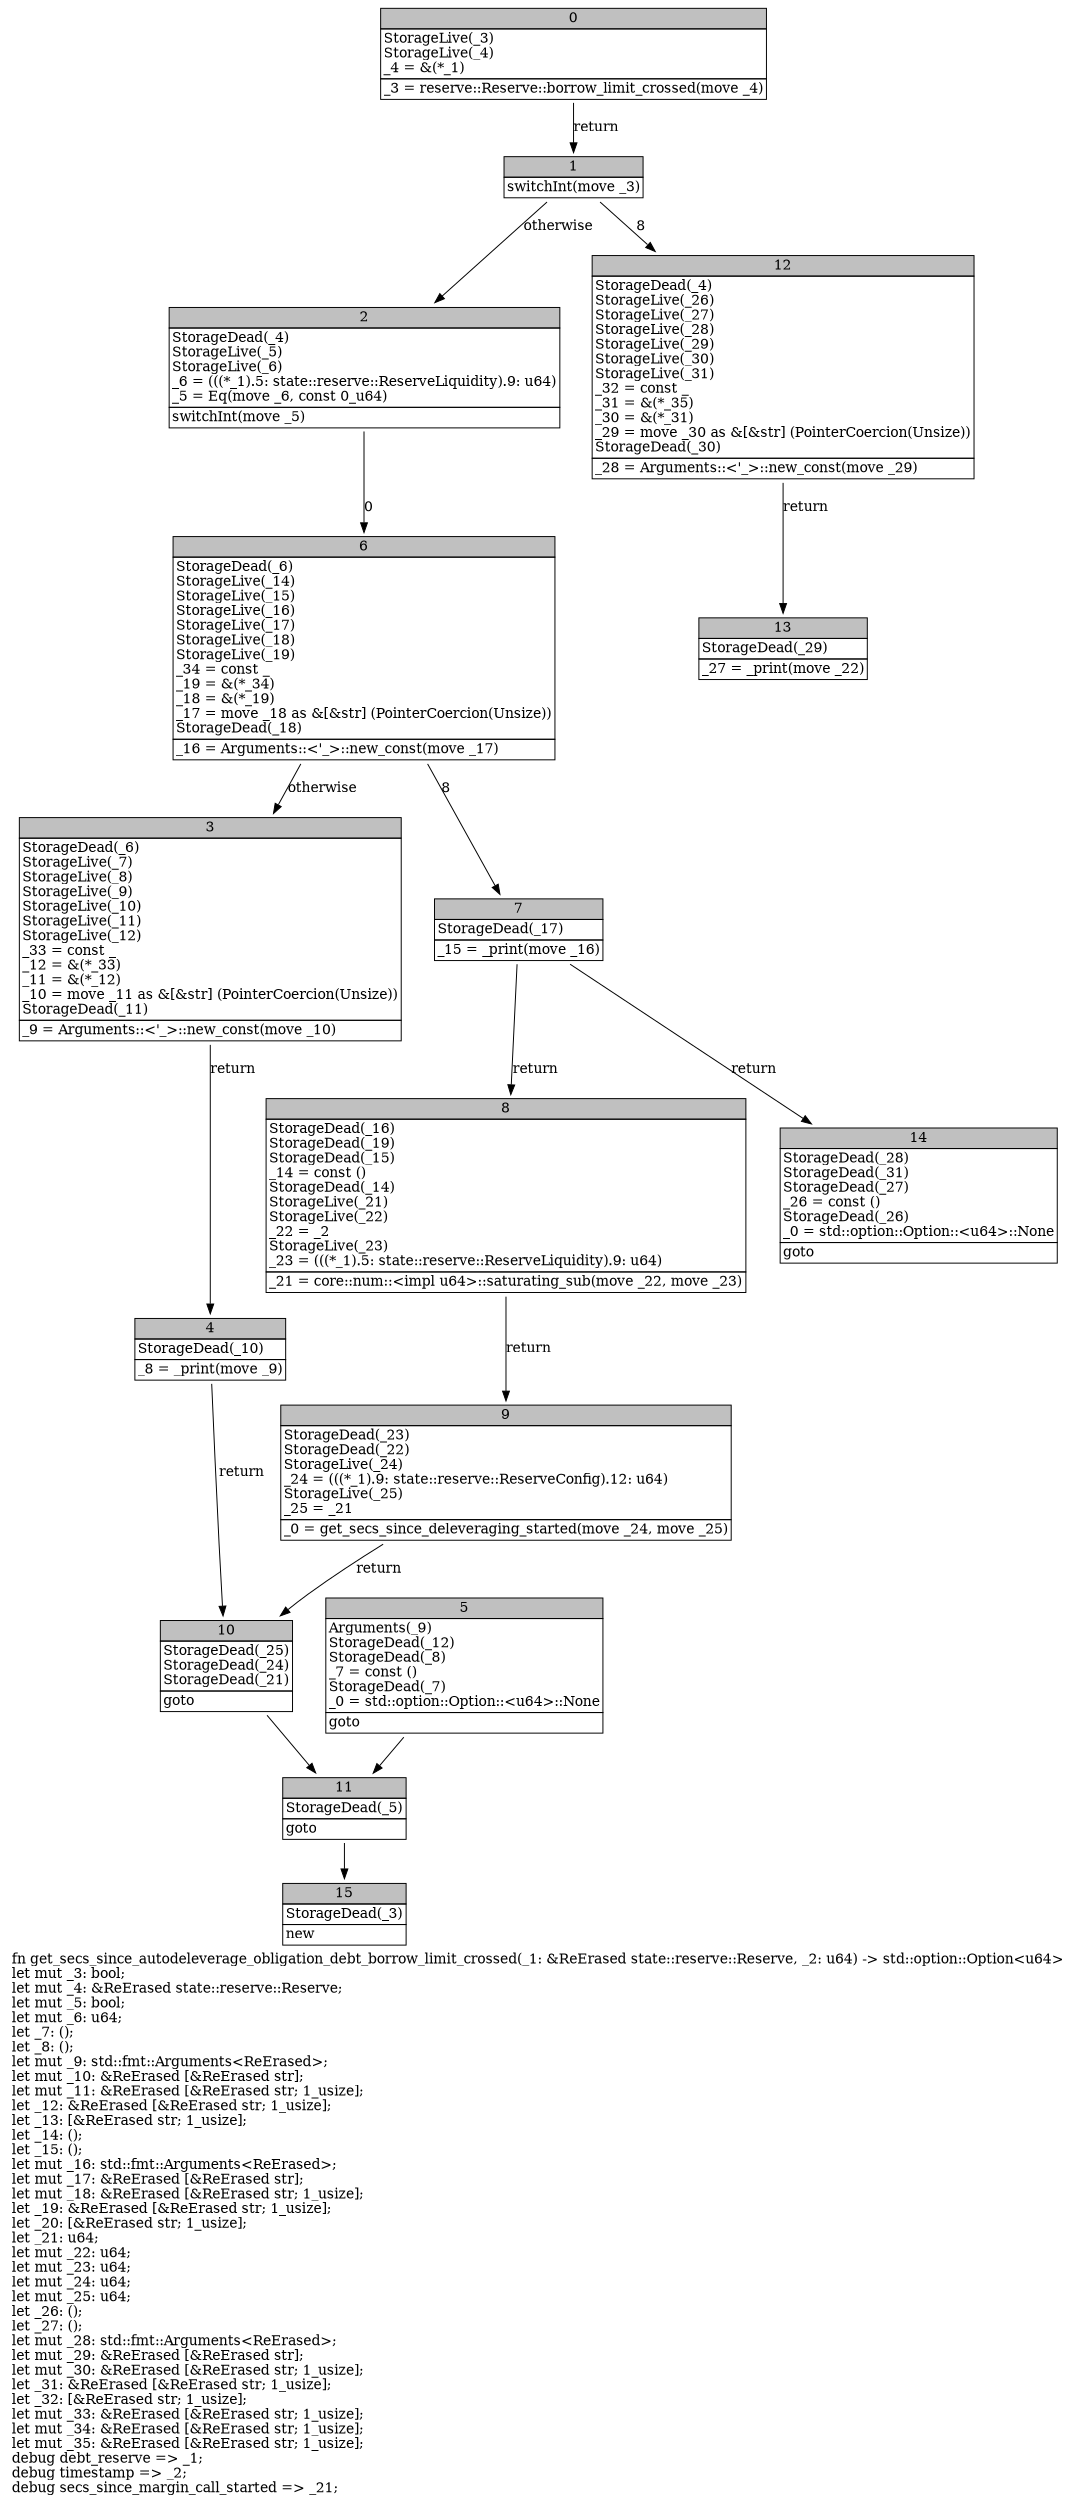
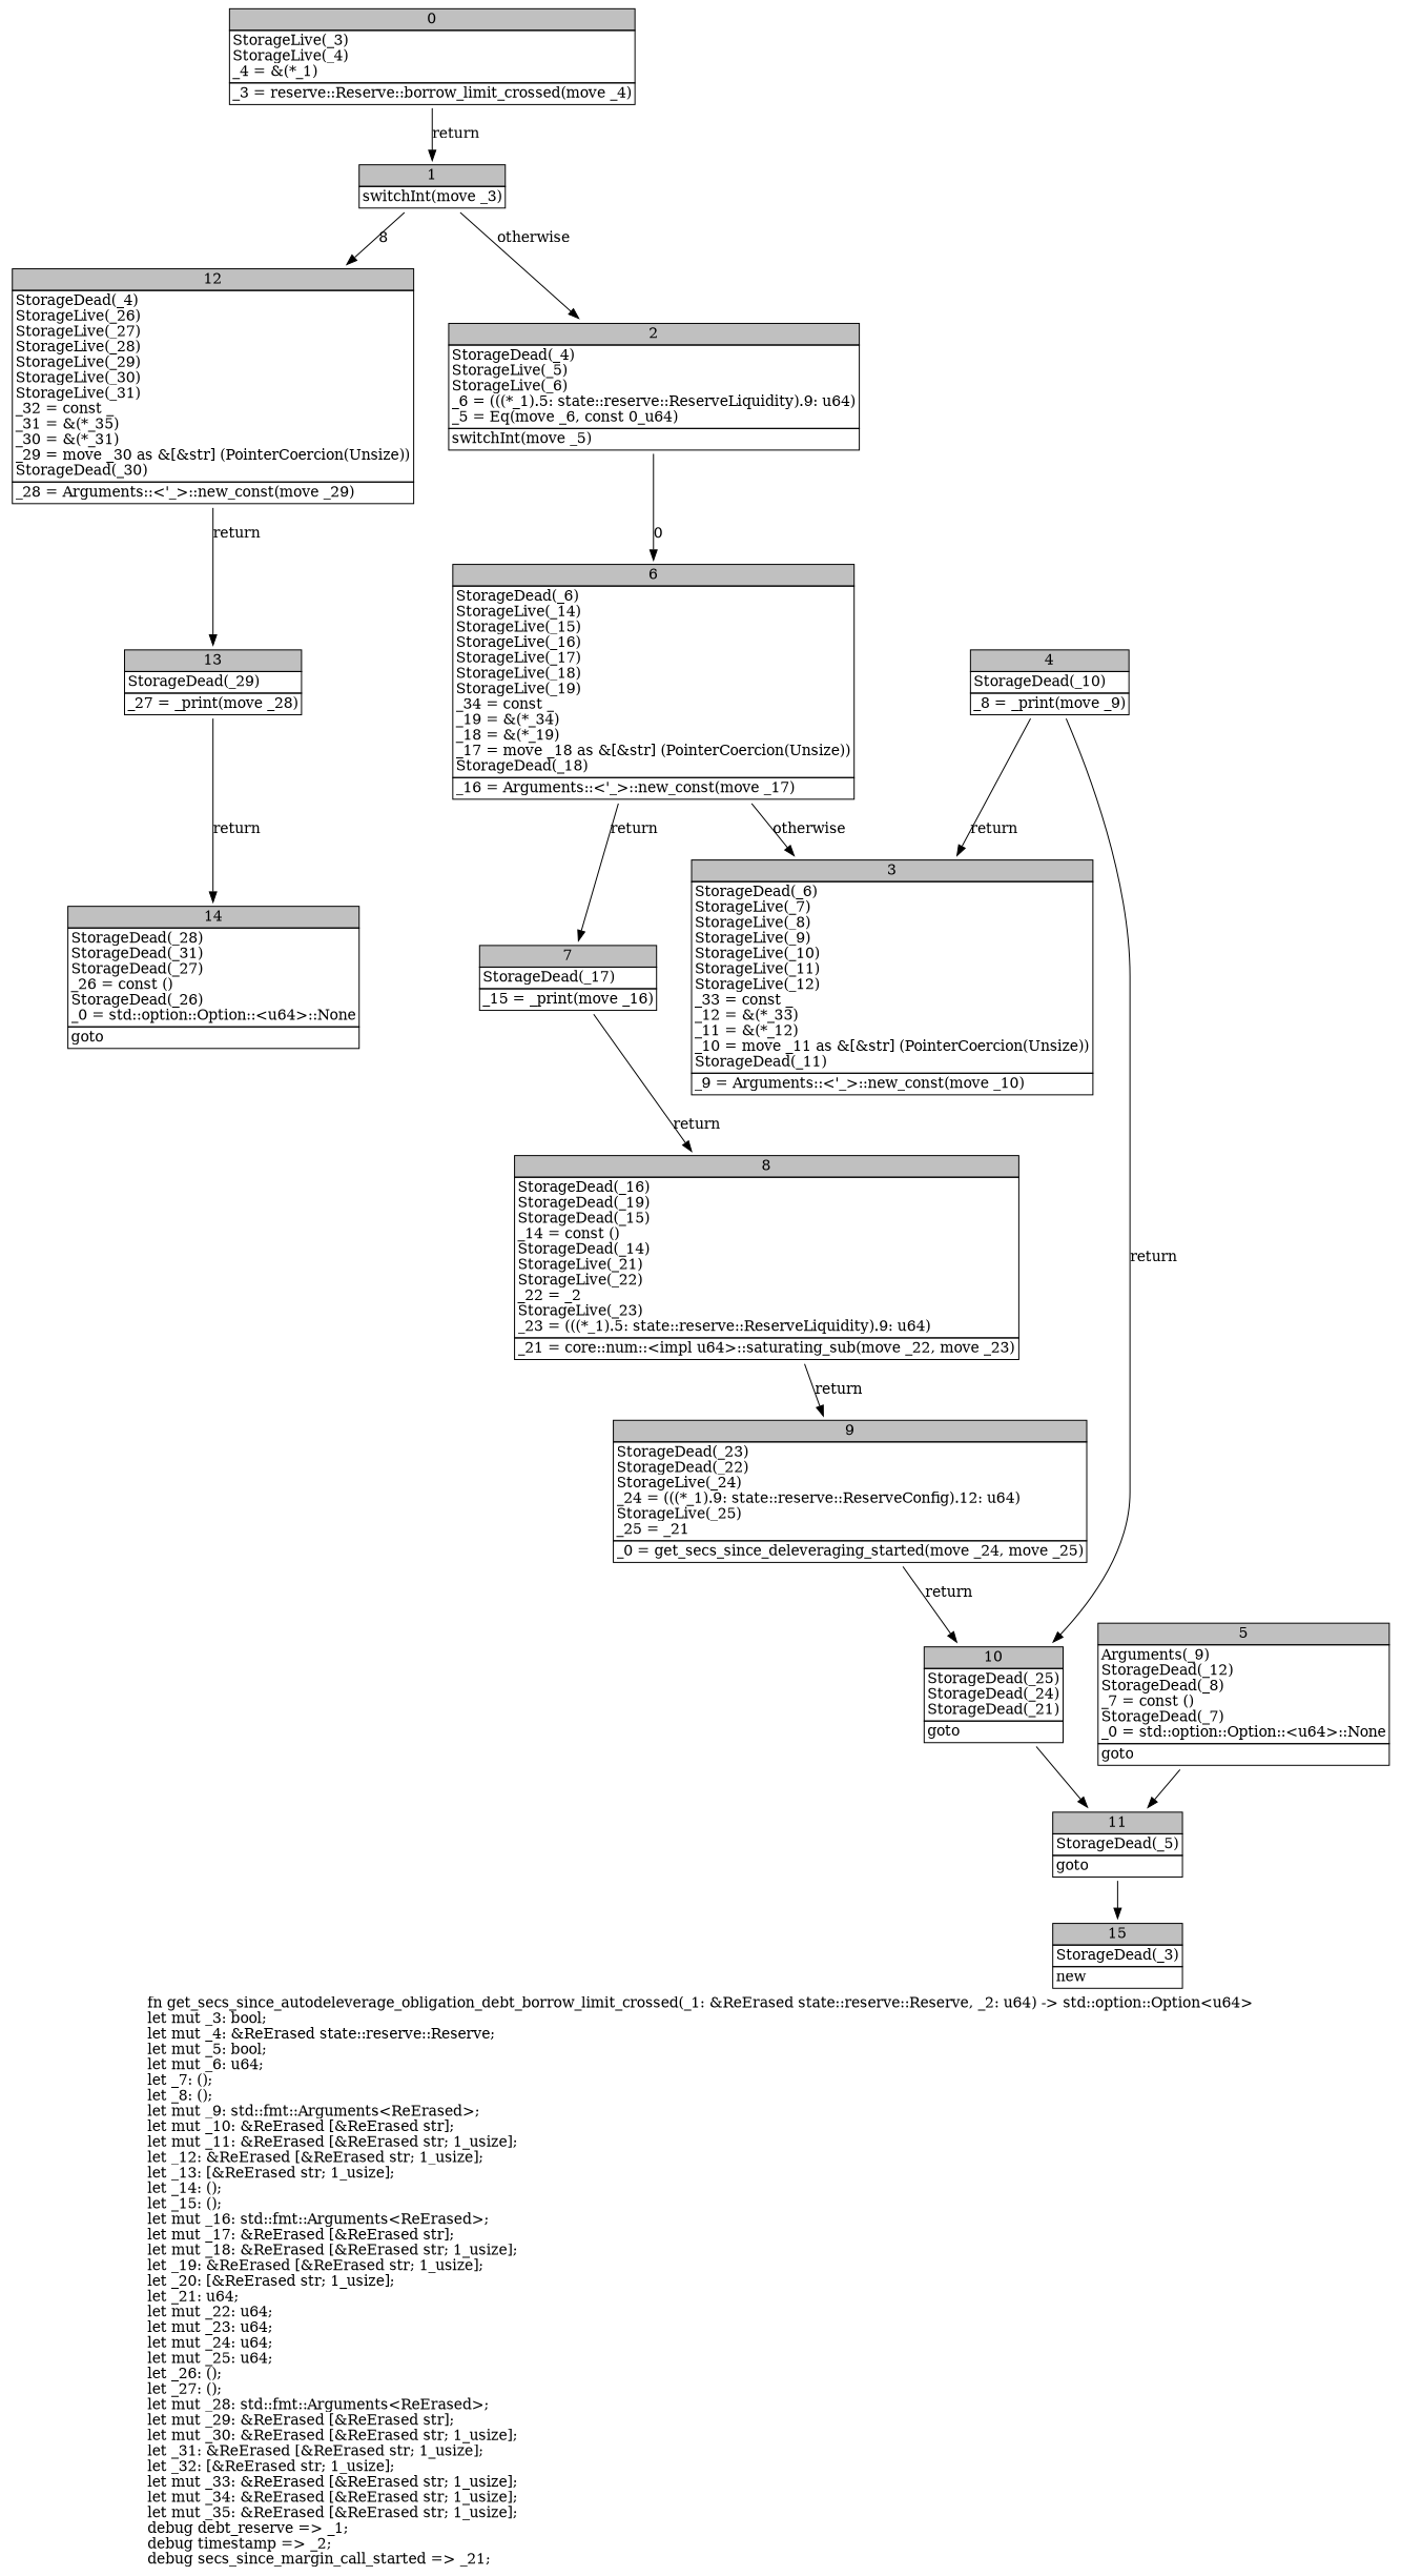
  digraph {
    fontname="DejaVu Serif"
    label=<fn get_secs_since_autodeleverage_obligation_debt_borrow_limit_crossed(_1: &amp;ReErased state::reserve::Reserve, _2: u64) -&gt; std::option::Option&lt;u64&gt;<br align="left"/>let mut _3: bool;<br align="left"/>let mut _4: &amp;ReErased state::reserve::Reserve;<br align="left"/>let mut _5: bool;<br align="left"/>let mut _6: u64;<br align="left"/>let _7: ();<br align="left"/>let _8: ();<br align="left"/>let mut _9: std::fmt::Arguments&lt;ReErased&gt;;<br align="left"/>let mut _10: &amp;ReErased [&amp;ReErased str];<br align="left"/>let mut _11: &amp;ReErased [&amp;ReErased str; 1_usize];<br align="left"/>let _12: &amp;ReErased [&amp;ReErased str; 1_usize];<br align="left"/>let _13: [&amp;ReErased str; 1_usize];<br align="left"/>let _14: ();<br align="left"/>let _15: ();<br align="left"/>let mut _16: std::fmt::Arguments&lt;ReErased&gt;;<br align="left"/>let mut _17: &amp;ReErased [&amp;ReErased str];<br align="left"/>let mut _18: &amp;ReErased [&amp;ReErased str; 1_usize];<br align="left"/>let _19: &amp;ReErased [&amp;ReErased str; 1_usize];<br align="left"/>let _20: [&amp;ReErased str; 1_usize];<br align="left"/>let _21: u64;<br align="left"/>let mut _22: u64;<br align="left"/>let mut _23: u64;<br align="left"/>let mut _24: u64;<br align="left"/>let mut _25: u64;<br align="left"/>let _26: ();<br align="left"/>let _27: ();<br align="left"/>let mut _28: std::fmt::Arguments&lt;ReErased&gt;;<br align="left"/>let mut _29: &amp;ReErased [&amp;ReErased str];<br align="left"/>let mut _30: &amp;ReErased [&amp;ReErased str; 1_usize];<br align="left"/>let _31: &amp;ReErased [&amp;ReErased str; 1_usize];<br align="left"/>let _32: [&amp;ReErased str; 1_usize];<br align="left"/>let mut _33: &amp;ReErased [&amp;ReErased str; 1_usize];<br align="left"/>let mut _34: &amp;ReErased [&amp;ReErased str; 1_usize];<br align="left"/>let mut _35: &amp;ReErased [&amp;ReErased str; 1_usize];<br align="left"/>debug debt_reserve =&gt; _1;<br align="left"/>debug timestamp =&gt; _2;<br align="left"/>debug secs_since_margin_call_started =&gt; _21;<br align="left"/>>
    node [fontname="DejaVu Serif" shape=none]
    edge [fontname="DejaVu Serif"]
    n1 [label=<<table border="0" cellborder="1" cellspacing="0"><tr><td bgcolor="gray" align="center" colspan="1">0</td></tr><tr><td align="left" balign="left">StorageLive(_3)<br/>StorageLive(_4)<br/>_4 = &amp;(*_1)<br/></td></tr><tr><td align="left">_3 = reserve::Reserve::borrow_limit_crossed(move _4)</td></tr></table>>]
    n2 [label=<<table border="0" cellborder="1" cellspacing="0"><tr><td bgcolor="gray" align="center" colspan="1">1</td></tr><tr><td align="left">switchInt(move _3)</td></tr></table>>]
    n3 [label=<<table border="0" cellborder="1" cellspacing="0"><tr><td bgcolor="gray" align="center" colspan="1">2</td></tr><tr><td align="left" balign="left">StorageDead(_4)<br/>StorageLive(_5)<br/>StorageLive(_6)<br/>_6 = (((*_1).5: state::reserve::ReserveLiquidity).9: u64)<br/>_5 = Eq(move _6, const 0_u64)<br/></td></tr><tr><td align="left">switchInt(move _5)</td></tr></table>>]
    n4 [label=<<table border="0" cellborder="1" cellspacing="0"><tr><td bgcolor="gray" align="center" colspan="1">12</td></tr><tr><td align="left" balign="left">StorageDead(_4)<br/>StorageLive(_26)<br/>StorageLive(_27)<br/>StorageLive(_28)<br/>StorageLive(_29)<br/>StorageLive(_30)<br/>StorageLive(_31)<br/>_32 = const _<br/>_31 = &amp;(*_35)<br/>_30 = &amp;(*_31)<br/>_29 = move _30 as &amp;[&amp;str] (PointerCoercion(Unsize))<br/>StorageDead(_30)<br/></td></tr><tr><td align="left">_28 = Arguments::&lt;'_&gt;::new_const(move _29)</td></tr></table>>]
    n5 [label=<<table border="0" cellborder="1" cellspacing="0"><tr><td bgcolor="gray" align="center" colspan="1">6</td></tr><tr><td align="left" balign="left">StorageDead(_6)<br/>StorageLive(_14)<br/>StorageLive(_15)<br/>StorageLive(_16)<br/>StorageLive(_17)<br/>StorageLive(_18)<br/>StorageLive(_19)<br/>_34 = const _<br/>_19 = &amp;(*_34)<br/>_18 = &amp;(*_19)<br/>_17 = move _18 as &amp;[&amp;str] (PointerCoercion(Unsize))<br/>StorageDead(_18)<br/></td></tr><tr><td align="left">_16 = Arguments::&lt;'_&gt;::new_const(move _17)</td></tr></table>>]
-   n6 [label=<<table border="0" cellborder="1" cellspacing="0"><tr><td bgcolor="gray" align="center" colspan="1">13</td></tr><tr><td align="left" balign="left">StorageDead(_29)<br/></td></tr><tr><td align="left">_27 = _print(move _22)</td></tr></table>>]
+   n6 [label=<<table border="0" cellborder="1" cellspacing="0"><tr><td bgcolor="gray" align="center" colspan="1">13</td></tr><tr><td align="left" balign="left">StorageDead(_29)<br/></td></tr><tr><td align="left">_27 = _print(move _28)</td></tr></table>>]
    n7 [label=<<table border="0" cellborder="1" cellspacing="0"><tr><td bgcolor="gray" align="center" colspan="1">3</td></tr><tr><td align="left" balign="left">StorageDead(_6)<br/>StorageLive(_7)<br/>StorageLive(_8)<br/>StorageLive(_9)<br/>StorageLive(_10)<br/>StorageLive(_11)<br/>StorageLive(_12)<br/>_33 = const _<br/>_12 = &amp;(*_33)<br/>_11 = &amp;(*_12)<br/>_10 = move _11 as &amp;[&amp;str] (PointerCoercion(Unsize))<br/>StorageDead(_11)<br/></td></tr><tr><td align="left">_9 = Arguments::&lt;'_&gt;::new_const(move _10)</td></tr></table>>]
    n8 [label=<<table border="0" cellborder="1" cellspacing="0"><tr><td bgcolor="gray" align="center" colspan="1">4</td></tr><tr><td align="left" balign="left">StorageDead(_10)<br/></td></tr><tr><td align="left">_8 = _print(move _9)</td></tr></table>>]
    n9 [label=<<table border="0" cellborder="1" cellspacing="0"><tr><td bgcolor="gray" align="center" colspan="1">7</td></tr><tr><td align="left" balign="left">StorageDead(_17)<br/></td></tr><tr><td align="left">_15 = _print(move _16)</td></tr></table>>]
    n10 [label=<<table border="0" cellborder="1" cellspacing="0"><tr><td bgcolor="gray" align="center" colspan="1">10</td></tr><tr><td align="left" balign="left">StorageDead(_25)<br/>StorageDead(_24)<br/>StorageDead(_21)<br/></td></tr><tr><td align="left">goto</td></tr></table>>]
    n11 [label=<<table border="0" cellborder="1" cellspacing="0"><tr><td bgcolor="gray" align="center" colspan="1">5</td></tr><tr><td align="left" balign="left">Arguments(_9)<br/>StorageDead(_12)<br/>StorageDead(_8)<br/>_7 = const ()<br/>StorageDead(_7)<br/>_0 = std::option::Option::&lt;u64&gt;::None<br/></td></tr><tr><td align="left">goto</td></tr></table>>]
    n12 [label=<<table border="0" cellborder="1" cellspacing="0"><tr><td bgcolor="gray" align="center" colspan="1">11</td></tr><tr><td align="left" balign="left">StorageDead(_5)<br/></td></tr><tr><td align="left">goto</td></tr></table>>]
    n13 [label=<<table border="0" cellborder="1" cellspacing="0"><tr><td bgcolor="gray" align="center" colspan="1">15</td></tr><tr><td align="left" balign="left">StorageDead(_3)<br/></td></tr><tr><td align="left">new</td></tr></table>>]
    n14 [label=<<table border="0" cellborder="1" cellspacing="0"><tr><td bgcolor="gray" align="center" colspan="1">8</td></tr><tr><td align="left" balign="left">StorageDead(_16)<br/>StorageDead(_19)<br/>StorageDead(_15)<br/>_14 = const ()<br/>StorageDead(_14)<br/>StorageLive(_21)<br/>StorageLive(_22)<br/>_22 = _2<br/>StorageLive(_23)<br/>_23 = (((*_1).5: state::reserve::ReserveLiquidity).9: u64)<br/></td></tr><tr><td align="left">_21 = core::num::&lt;impl u64&gt;::saturating_sub(move _22, move _23)</td></tr></table>>]
    n15 [label=<<table border="0" cellborder="1" cellspacing="0"><tr><td bgcolor="gray" align="center" colspan="1">9</td></tr><tr><td align="left" balign="left">StorageDead(_23)<br/>StorageDead(_22)<br/>StorageLive(_24)<br/>_24 = (((*_1).9: state::reserve::ReserveConfig).12: u64)<br/>StorageLive(_25)<br/>_25 = _21<br/></td></tr><tr><td align="left">_0 = get_secs_since_deleveraging_started(move _24, move _25)</td></tr></table>>]
    n16 [label=<<table border="0" cellborder="1" cellspacing="0"><tr><td bgcolor="gray" align="center" colspan="1">14</td></tr><tr><td align="left" balign="left">StorageDead(_28)<br/>StorageDead(_31)<br/>StorageDead(_27)<br/>_26 = const ()<br/>StorageDead(_26)<br/>_0 = std::option::Option::&lt;u64&gt;::None<br/></td></tr><tr><td align="left">goto</td></tr></table>>]
    n1 -> n2 [label=return]
    n2 -> n3 [label=otherwise]
    n2 -> n4 [label=8]
    n3 -> n5 [label=0]
    n4 -> n6 [label=return]
    n5 -> n7 [label=otherwise]
-   n5 -> n9 [label=8]
-   n9 -> n16 [label=return]
-   n7 -> n8 [label=return]
+   n5 -> n9 [label=return]
+   n6 -> n16 [label=return]
+   n8 -> n7 [label=return]
    n8 -> n10 [label=return]
    n9 -> n14 [label=return]
    n10 -> n12
    n11 -> n12
    n12 -> n13
    n14 -> n15 [label=return]
    n15 -> n10 [label=return]
  }
